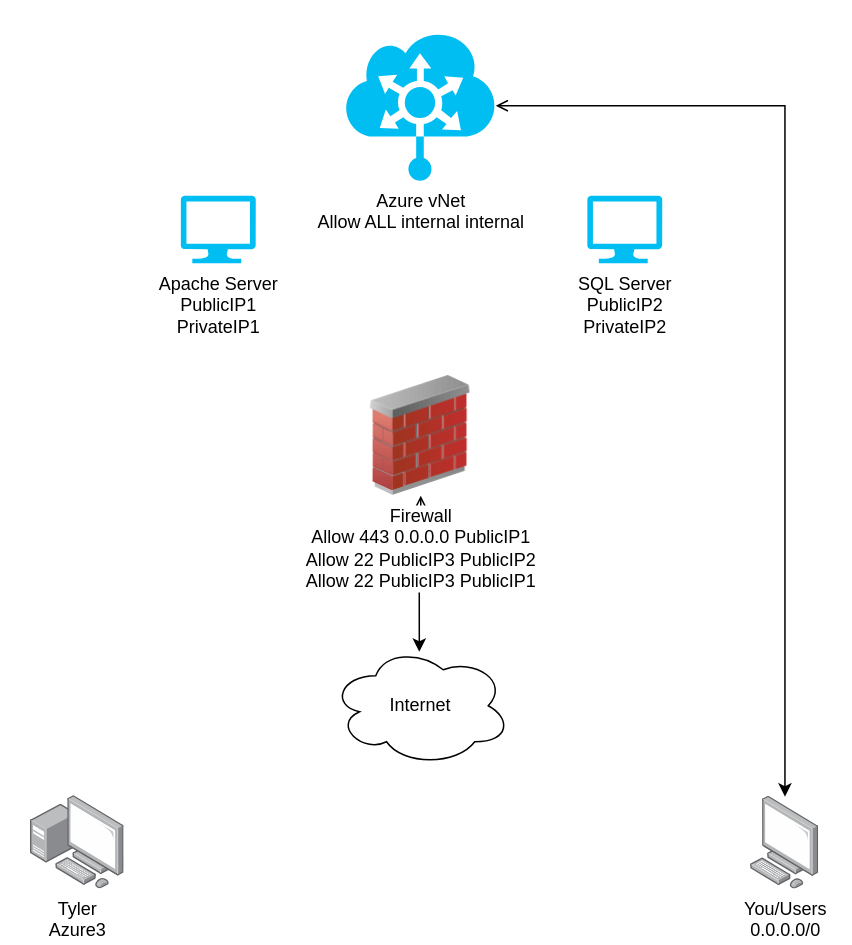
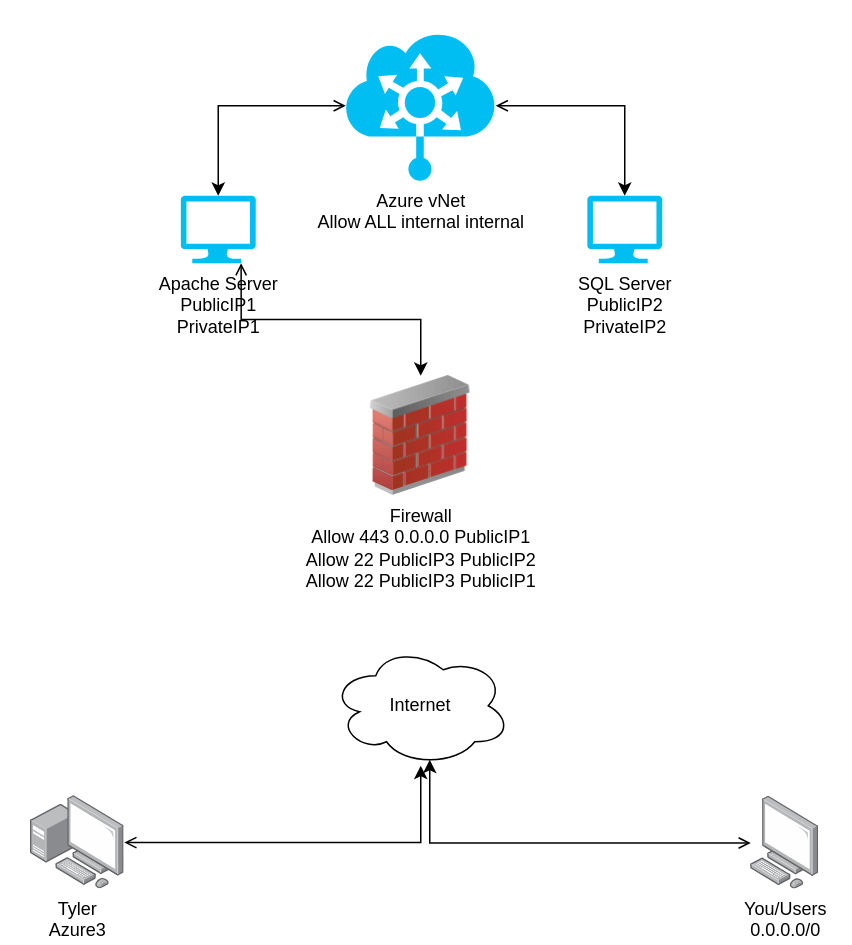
  <mxCell id="0" />
  <mxCell id="1" parent="0" />
- <mxCell id="2" style="edgeStyle=orthogonalEdgeStyle;rounded=0;orthogonalLoop=1;jettySize=auto;html=1;startArrow=open;startFill=0;" edge="1" parent="1" source="4" target="14"><mxGeometry relative="1" as="geometry" /></mxCell>
+ <mxCell id="2" style="edgeStyle=orthogonalEdgeStyle;rounded=0;orthogonalLoop=1;jettySize=auto;html=1;entryX=0.5;entryY=0;entryDx=0;entryDy=0;entryPerimeter=0;startArrow=open;startFill=0;" edge="1" parent="1" source="4" target="7"><mxGeometry relative="1" as="geometry" /></mxCell>
+ <mxCell id="3" style="edgeStyle=orthogonalEdgeStyle;rounded=0;orthogonalLoop=1;jettySize=auto;html=1;entryX=0.5;entryY=0;entryDx=0;entryDy=0;entryPerimeter=0;startArrow=open;startFill=0;" edge="1" parent="1" source="4" target="6"><mxGeometry relative="1" as="geometry" /></mxCell>
  <mxCell id="4" value="Azure vNet&lt;br&gt;Allow ALL internal internal" style="verticalLabelPosition=bottom;html=1;verticalAlign=top;align=center;strokeColor=none;fillColor=#00BEF2;shape=mxgraph.azure.biztalk_services;" vertex="1" parent="1"><mxGeometry x="230" y="20" width="100" height="100" as="geometry" /></mxCell>
+ <mxCell id="5" style="edgeStyle=orthogonalEdgeStyle;rounded=0;orthogonalLoop=1;jettySize=auto;html=1;exitX=0.805;exitY=1;exitDx=0;exitDy=0;exitPerimeter=0;entryX=0.5;entryY=0;entryDx=0;entryDy=0;startArrow=open;startFill=0;" edge="1" parent="1" source="6" target="10"><mxGeometry relative="1" as="geometry" /></mxCell>
  <mxCell id="6" value="Apache Server&lt;br&gt;PublicIP1&lt;br&gt;PrivateIP1" style="verticalLabelPosition=bottom;html=1;verticalAlign=top;align=center;strokeColor=none;fillColor=#00BEF2;shape=mxgraph.azure.computer;pointerEvents=1;" vertex="1" parent="1"><mxGeometry x="120" y="130" width="50" height="45" as="geometry" /></mxCell>
  <mxCell id="7" value="SQL Server&lt;br&gt;PublicIP2&lt;br&gt;PrivateIP2" style="verticalLabelPosition=bottom;html=1;verticalAlign=top;align=center;strokeColor=none;fillColor=#00BEF2;shape=mxgraph.azure.computer;pointerEvents=1;" vertex="1" parent="1"><mxGeometry x="391" y="130" width="50" height="45" as="geometry" /></mxCell>
  <mxCell id="8" value="Internet" style="ellipse;shape=cloud;whiteSpace=wrap;html=1;" vertex="1" parent="1"><mxGeometry x="220" y="430" width="120" height="80" as="geometry" /></mxCell>
- <mxCell id="9" style="edgeStyle=orthogonalEdgeStyle;rounded=0;orthogonalLoop=1;jettySize=auto;html=1;exitX=0.5;exitY=1;exitDx=0;exitDy=0;entryX=0.492;entryY=0.05;entryDx=0;entryDy=0;entryPerimeter=0;startArrow=open;startFill=0;" edge="1" parent="1" source="10" target="8"><mxGeometry relative="1" as="geometry" /></mxCell>
  <mxCell id="10" value="Firewall&lt;br&gt;Allow 443 0.0.0.0 PublicIP1&lt;br&gt;Allow 22 PublicIP3 PublicIP2&lt;br&gt;Allow 22 PublicIP3 PublicIP1" style="image;html=1;image=img/lib/clip_art/networking/Firewall_02_128x128.png" vertex="1" parent="1"><mxGeometry x="240" y="250" width="80" height="80" as="geometry" /></mxCell>
+ <mxCell id="11" style="edgeStyle=orthogonalEdgeStyle;rounded=0;orthogonalLoop=1;jettySize=auto;html=1;startArrow=open;startFill=0;" edge="1" parent="1" source="12" target="8"><mxGeometry relative="1" as="geometry" /></mxCell>
  <mxCell id="12" value="Tyler&lt;br&gt;Azure3" style="points=[];aspect=fixed;html=1;align=center;shadow=0;dashed=0;image;image=img/lib/allied_telesis/computer_and_terminals/Personal_Computer_with_Server.svg;" vertex="1" parent="1"><mxGeometry x="20" y="530" width="62.4" height="62.4" as="geometry" /></mxCell>
+ <mxCell id="13" style="edgeStyle=orthogonalEdgeStyle;rounded=0;orthogonalLoop=1;jettySize=auto;html=1;entryX=0.55;entryY=0.95;entryDx=0;entryDy=0;entryPerimeter=0;startArrow=open;startFill=0;" edge="1" parent="1" source="14" target="8"><mxGeometry relative="1" as="geometry" /></mxCell>
  <mxCell id="14" value="You/Users&lt;br&gt;0.0.0.0/0" style="points=[];aspect=fixed;html=1;align=center;shadow=0;dashed=0;image;image=img/lib/allied_telesis/computer_and_terminals/Personal_Computer.svg;" vertex="1" parent="1"><mxGeometry x="500" y="530.6" width="45.6" height="61.8" as="geometry" /></mxCell>
